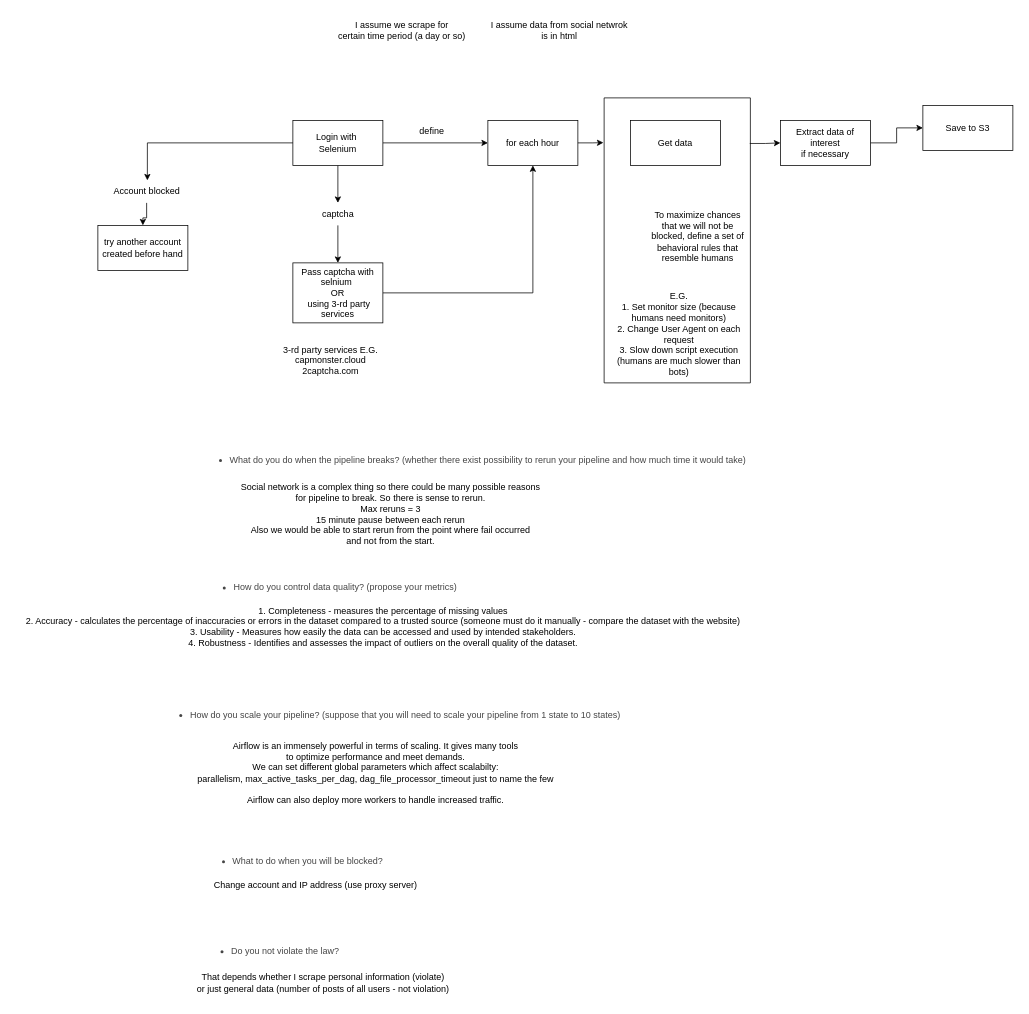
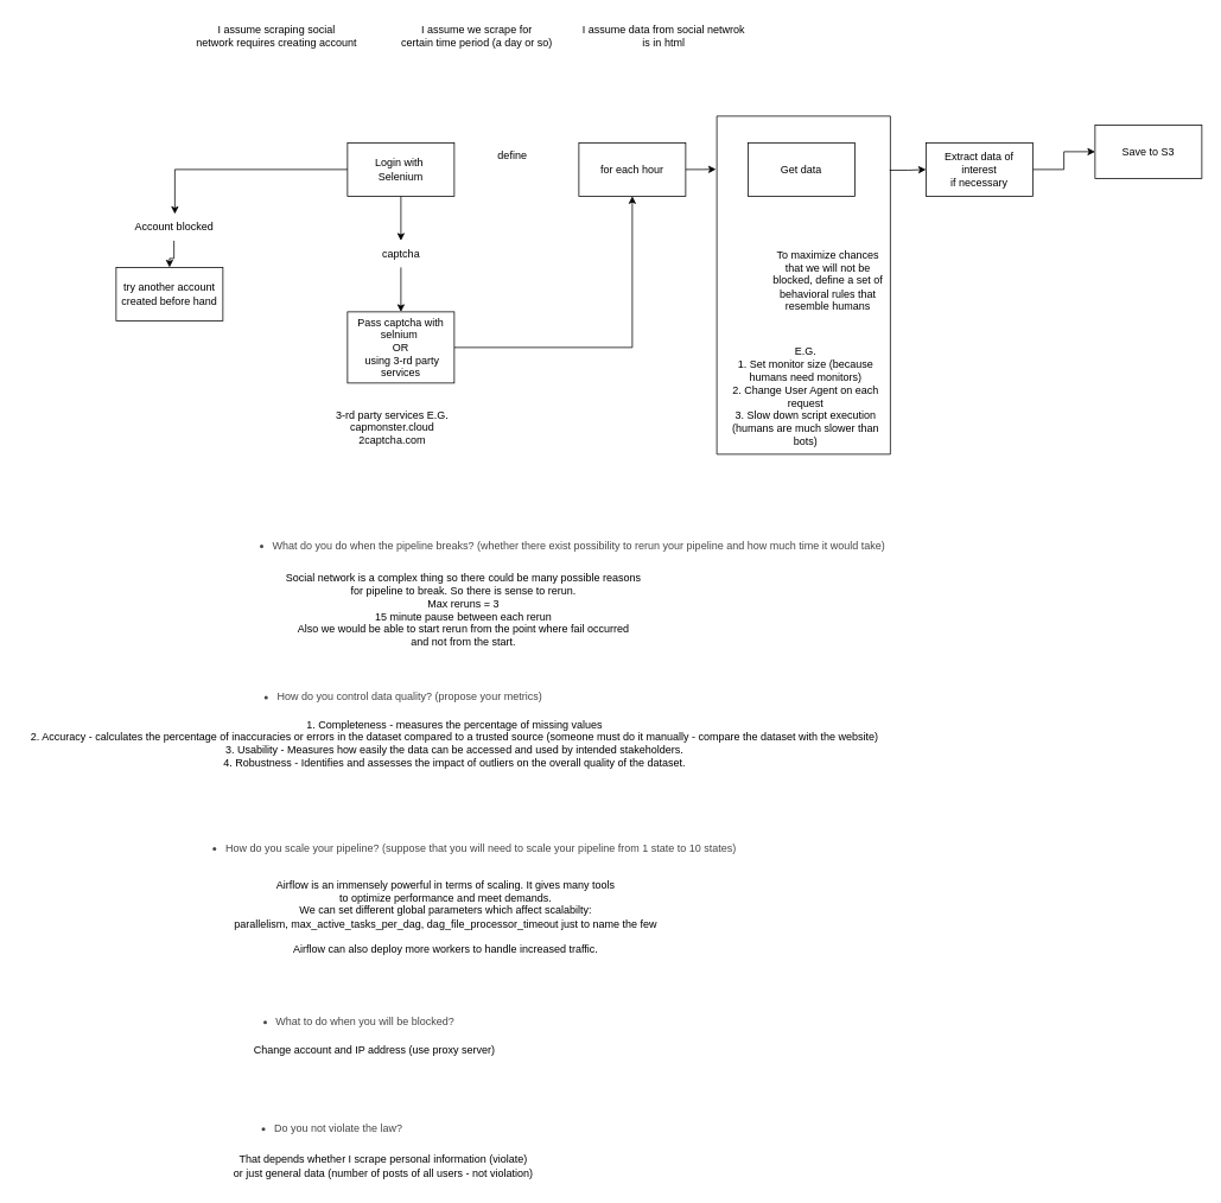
  <mxCell id="0" />
  <mxCell id="1" parent="0" />
- <mxCell id="2" style="edgeStyle=orthogonalEdgeStyle;rounded=0;orthogonalLoop=1;jettySize=auto;html=1;entryX=0;entryY=0.5;entryDx=0;entryDy=0;" edge="1" parent="1" source="4" target="5"><mxGeometry relative="1" as="geometry" /></mxCell>
  <mxCell id="3" style="edgeStyle=orthogonalEdgeStyle;rounded=0;orthogonalLoop=1;jettySize=auto;html=1;" edge="1" parent="1" source="4" target="8"><mxGeometry relative="1" as="geometry" /></mxCell>
  <mxCell id="4" value="Login with&amp;nbsp;&lt;br&gt;Selenium" style="rounded=0;whiteSpace=wrap;html=1;" vertex="1" parent="1"><mxGeometry x="390" y="160" width="120" height="60" as="geometry" /></mxCell>
  <mxCell id="5" value="for each hour" style="rounded=0;whiteSpace=wrap;html=1;" vertex="1" parent="1"><mxGeometry x="650" y="160" width="120" height="60" as="geometry" /></mxCell>
  <mxCell id="6" value="define" style="text;html=1;align=center;verticalAlign=middle;resizable=0;points=[];autosize=1;strokeColor=none;fillColor=none;" vertex="1" parent="1"><mxGeometry x="540" y="160" width="70" height="30" as="geometry" /></mxCell>
  <mxCell id="7" style="edgeStyle=orthogonalEdgeStyle;rounded=0;orthogonalLoop=1;jettySize=auto;html=1;entryX=0.5;entryY=0;entryDx=0;entryDy=0;" edge="1" parent="1" source="8" target="10"><mxGeometry relative="1" as="geometry" /></mxCell>
  <mxCell id="8" value="captcha" style="text;html=1;align=center;verticalAlign=middle;resizable=0;points=[];autosize=1;strokeColor=none;fillColor=none;" vertex="1" parent="1"><mxGeometry x="415" y="270" width="70" height="30" as="geometry" /></mxCell>
  <mxCell id="9" style="edgeStyle=orthogonalEdgeStyle;rounded=0;orthogonalLoop=1;jettySize=auto;html=1;" edge="1" parent="1" source="10" target="5"><mxGeometry relative="1" as="geometry" /></mxCell>
  <mxCell id="10" value="Pass captcha with selnium&amp;nbsp;&lt;br&gt;OR&lt;br&gt;&amp;nbsp;using 3-rd party services" style="rounded=0;whiteSpace=wrap;html=1;" vertex="1" parent="1"><mxGeometry x="390" y="350" width="120" height="80" as="geometry" /></mxCell>
  <mxCell id="11" value="3-rd party services E.G.&lt;br&gt;capmonster.cloud&lt;br&gt;2captcha.com" style="text;html=1;align=center;verticalAlign=middle;resizable=0;points=[];autosize=1;strokeColor=none;fillColor=none;" vertex="1" parent="1"><mxGeometry x="365" y="450" width="150" height="60" as="geometry" /></mxCell>
  <mxCell id="12" value="try another account created before hand" style="rounded=0;whiteSpace=wrap;html=1;" vertex="1" parent="1"><mxGeometry x="130" y="300" width="120" height="60" as="geometry" /></mxCell>
  <mxCell id="13" style="edgeStyle=orthogonalEdgeStyle;rounded=0;orthogonalLoop=1;jettySize=auto;html=1;entryX=0.5;entryY=0;entryDx=0;entryDy=0;" edge="1" parent="1" source="14" target="12"><mxGeometry relative="1" as="geometry" /></mxCell>
  <mxCell id="14" value="Account blocked" style="text;html=1;align=center;verticalAlign=middle;resizable=0;points=[];autosize=1;strokeColor=none;fillColor=none;" vertex="1" parent="1"><mxGeometry x="140" y="240" width="110" height="30" as="geometry" /></mxCell>
+ <mxCell id="15" value="I assume scraping social&lt;br&gt;network requires creating account" style="text;html=1;align=center;verticalAlign=middle;resizable=0;points=[];autosize=1;strokeColor=none;fillColor=none;" vertex="1" parent="1"><mxGeometry x="210" width="200" height="40" as="geometry" y="20" /></mxCell>
  <mxCell id="16" style="edgeStyle=orthogonalEdgeStyle;rounded=0;orthogonalLoop=1;jettySize=auto;html=1;entryX=0.509;entryY=0;entryDx=0;entryDy=0;entryPerimeter=0;" edge="1" parent="1" source="4" target="14"><mxGeometry relative="1" as="geometry" /></mxCell>
  <mxCell id="17" value="I assume we scrape for &lt;br&gt;certain time period (a day or so)" style="text;html=1;align=center;verticalAlign=middle;resizable=0;points=[];autosize=1;strokeColor=none;fillColor=none;" vertex="1" parent="1"><mxGeometry x="440" width="190" height="40" as="geometry" y="20" /></mxCell>
  <mxCell id="18" value="I assume data from social netwrok&lt;br&gt;is in html" style="text;html=1;align=center;verticalAlign=middle;resizable=0;points=[];autosize=1;strokeColor=none;fillColor=none;" vertex="1" parent="1"><mxGeometry x="640" width="210" height="40" as="geometry" y="20" /></mxCell>
  <mxCell id="19" value="Get data" style="rounded=0;whiteSpace=wrap;html=1;" vertex="1" parent="1"><mxGeometry x="840" y="160" width="120" height="60" as="geometry" /></mxCell>
  <mxCell id="20" style="edgeStyle=orthogonalEdgeStyle;rounded=0;orthogonalLoop=1;jettySize=auto;html=1;" edge="1" parent="1" source="21" target="22"><mxGeometry relative="1" as="geometry" /></mxCell>
  <mxCell id="21" value="Extract data of interest&lt;br&gt;if necessary" style="rounded=0;whiteSpace=wrap;html=1;" vertex="1" parent="1"><mxGeometry x="1040" y="160" width="120" height="60" as="geometry" /></mxCell>
  <mxCell id="22" value="Save to S3" style="rounded=0;whiteSpace=wrap;html=1;" vertex="1" parent="1"><mxGeometry x="1230" y="140" width="120" height="60" as="geometry" /></mxCell>
  <mxCell id="23" value="To maximize chances that we will not be blocked, define a set of behavioral rules that resemble humans" style="text;html=1;strokeColor=none;fillColor=none;align=center;verticalAlign=middle;whiteSpace=wrap;rounded=0;" vertex="1" parent="1"><mxGeometry x="865" y="270" width="130" height="90" as="geometry" /></mxCell>
  <mxCell id="24" value="E.G.&lt;br&gt;1. Set monitor size (because humans need monitors)&lt;br&gt;2. Change User Agent on each request&lt;br&gt;3. Slow down script execution (humans are much slower than bots)" style="text;html=1;strokeColor=none;fillColor=none;align=center;verticalAlign=middle;whiteSpace=wrap;rounded=0;" vertex="1" parent="1"><mxGeometry x="810" y="380" width="190" height="130" as="geometry" /></mxCell>
  <mxCell id="25" style="edgeStyle=orthogonalEdgeStyle;rounded=0;orthogonalLoop=1;jettySize=auto;html=1;exitX=0.996;exitY=0.16;exitDx=0;exitDy=0;entryX=0;entryY=0.5;entryDx=0;entryDy=0;exitPerimeter=0;" edge="1" parent="1" source="26" target="21"><mxGeometry relative="1" as="geometry"><Array as="points" /></mxGeometry></mxCell>
  <mxCell id="26" value="" style="swimlane;startSize=0;" vertex="1" parent="1"><mxGeometry x="805" y="130" width="195" height="380" as="geometry" /></mxCell>
  <mxCell id="27" style="edgeStyle=orthogonalEdgeStyle;rounded=0;orthogonalLoop=1;jettySize=auto;html=1;entryX=-0.005;entryY=0.157;entryDx=0;entryDy=0;entryPerimeter=0;" edge="1" parent="1" source="5" target="26"><mxGeometry relative="1" as="geometry" /></mxCell>
  <mxCell id="28" value="&lt;ul style=&quot;box-sizing: border-box; margin-top: 0px; margin-bottom: 1rem; padding-left: 1rem; margin-inline-start: 0.2rem; color: rgb(69, 69, 69); font-family: sans-serif, sans-serif; text-align: left; background-color: rgb(255, 255, 255);&quot; id=&quot;yui_3_17_2_1_1704287046822_111&quot;&gt;&lt;li style=&quot;box-sizing: border-box; line-height: 28px;&quot; id=&quot;yui_3_17_2_1_1704287046822_110&quot;&gt;&lt;font style=&quot;font-size: 12px;&quot;&gt;What do you do when the pipeline breaks? (whether there exist possibility to rerun your pipeline and how much time it would take)&lt;/font&gt;&lt;/li&gt;&lt;/ul&gt;" style="text;html=1;align=center;verticalAlign=middle;resizable=0;points=[];autosize=1;strokeColor=none;fillColor=none;" vertex="1" parent="1"><mxGeometry x="275" y="590" width="730" height="60" as="geometry" /></mxCell>
  <mxCell id="29" value="&lt;ul style=&quot;box-sizing: border-box; margin-top: 0px; margin-bottom: 1rem; padding-left: 1rem; margin-inline-start: 0.2rem; color: rgb(69, 69, 69); font-family: sans-serif, sans-serif; text-align: left; background-color: rgb(255, 255, 255);&quot; id=&quot;yui_3_17_2_1_1704287046822_111&quot;&gt;&lt;li style=&quot;box-sizing: border-box; line-height: 28px;&quot; id=&quot;yui_3_17_2_1_1704287046822_112&quot;&gt;&lt;font style=&quot;font-size: 12px;&quot;&gt;How do you control data quality? (propose your metrics)&lt;/font&gt;&lt;/li&gt;&lt;/ul&gt;" style="text;html=1;align=center;verticalAlign=middle;resizable=0;points=[];autosize=1;strokeColor=none;fillColor=none;" vertex="1" parent="1"><mxGeometry y="760" width="340" height="60" as="geometry" x="280" /></mxCell>
  <mxCell id="30" value="&lt;font style=&quot;font-size: 12px;&quot;&gt;1. Completeness - measures the percentage of missing values&lt;br style=&quot;border-color: var(--border-color);&quot;&gt;2. Accuracy - calculates the percentage of inaccuracies or errors in the dataset compared to a trusted source (someone must do it manually - compare the dataset with the website)&lt;br style=&quot;border-color: var(--border-color);&quot;&gt;3. Usability -&amp;nbsp;Measures how easily the data can be accessed and used by intended stakeholders.&lt;br&gt;4. Robustness -&amp;nbsp;Identifies and assesses the impact of outliers on the overall quality of the dataset.&lt;br&gt;&lt;/font&gt;" style="text;html=1;align=center;verticalAlign=middle;resizable=0;points=[];autosize=1;strokeColor=none;fillColor=none;" vertex="1" parent="1"><mxGeometry x="20" y="800" width="980" height="70" as="geometry" /></mxCell>
  <mxCell id="31" value="&lt;ul style=&quot;box-sizing: border-box; margin-top: 0px; margin-bottom: 1rem; padding-left: 1rem; margin-inline-start: 0.2rem; color: rgb(69, 69, 69); font-family: sans-serif, sans-serif; text-align: left; background-color: rgb(255, 255, 255);&quot; id=&quot;yui_3_17_2_1_1704287046822_111&quot;&gt;&lt;li style=&quot;box-sizing: border-box; line-height: 28px;&quot;&gt;&lt;font style=&quot;font-size: 12px;&quot;&gt;How do you scale your pipeline? (suppose that you will need to scale your pipeline from 1 state to 10 states)&lt;/font&gt;&lt;/li&gt;&lt;/ul&gt;" style="text;html=1;align=center;verticalAlign=middle;resizable=0;points=[];autosize=1;strokeColor=none;fillColor=none;" vertex="1" parent="1"><mxGeometry x="220" y="930" width="620" height="60" as="geometry" /></mxCell>
  <mxCell id="32" value="&lt;ul style=&quot;box-sizing: border-box; margin-top: 0px; margin-bottom: 1rem; padding-left: 1rem; margin-inline-start: 0.2rem; color: rgb(69, 69, 69); font-family: sans-serif, sans-serif; text-align: left; background-color: rgb(255, 255, 255);&quot; id=&quot;yui_3_17_2_1_1704287046822_111&quot;&gt;&lt;li style=&quot;box-sizing: border-box; line-height: 28px;&quot; id=&quot;yui_3_17_2_1_1704287046822_113&quot;&gt;&lt;font style=&quot;font-size: 12px;&quot;&gt;What to do when you will be blocked?&lt;/font&gt;&lt;/li&gt;&lt;/ul&gt;" style="text;html=1;align=center;verticalAlign=middle;resizable=0;points=[];autosize=1;strokeColor=none;fillColor=none;" vertex="1" parent="1"><mxGeometry y="1125" width="240" height="60" as="geometry" x="280" /></mxCell>
  <mxCell id="33" value="Change account and IP address (use proxy server)" style="text;html=1;align=center;verticalAlign=middle;resizable=0;points=[];autosize=1;strokeColor=none;fillColor=none;" vertex="1" parent="1"><mxGeometry x="275" y="1165" width="290" height="30" as="geometry" /></mxCell>
  <mxCell id="34" value="&lt;ul style=&quot;box-sizing: border-box; margin-top: 0px; margin-bottom: 1rem; padding-left: 1rem; margin-inline-start: 0.2rem; color: rgb(69, 69, 69); font-family: sans-serif, sans-serif; text-align: left; background-color: rgb(255, 255, 255);&quot; id=&quot;yui_3_17_2_1_1704287046822_111&quot;&gt;&lt;li style=&quot;box-sizing: border-box; line-height: 28px;&quot; id=&quot;yui_3_17_2_1_1704287046822_115&quot;&gt;&lt;font style=&quot;font-size: 12px;&quot;&gt;Do you not violate the law?&lt;/font&gt;&lt;/li&gt;&lt;/ul&gt;" style="text;html=1;align=center;verticalAlign=middle;resizable=0;points=[];autosize=1;strokeColor=none;fillColor=none;" vertex="1" parent="1"><mxGeometry x="275" y="1245" width="190" height="60" as="geometry" /></mxCell>
  <mxCell id="35" value="That depends whether I scrape personal information (violate)&lt;br&gt;or just general data (number of posts of all users - not violation)" style="text;html=1;align=center;verticalAlign=middle;resizable=0;points=[];autosize=1;strokeColor=none;fillColor=none;" vertex="1" parent="1"><mxGeometry x="250" y="1290" width="360" height="40" as="geometry" /></mxCell>
  <mxCell id="36" value="Social network is a complex thing so there could be many possible reasons&lt;br&gt;for pipeline to break. So there is sense to rerun.&lt;br&gt;Max reruns = 3&lt;br&gt;15 minute pause between each rerun&lt;br&gt;Also we would be able to start rerun from the point where fail occurred&lt;br style=&quot;border-color: var(--border-color); font-size: 14px;&quot;&gt;&lt;font style=&quot;font-size: 12px;&quot;&gt;and not from the start.&lt;/font&gt;" style="text;html=1;align=center;verticalAlign=middle;resizable=0;points=[];autosize=1;strokeColor=none;fillColor=none;" vertex="1" parent="1"><mxGeometry x="310" y="635" width="420" height="100" as="geometry" /></mxCell>
  <mxCell id="37" value="&lt;font style=&quot;font-size: 12px;&quot;&gt;Airflow is an immensely powerful in terms of scaling. It gives many tools&lt;br style=&quot;border-color: var(--border-color);&quot;&gt;to optimize performance and meet demands.&lt;br style=&quot;border-color: var(--border-color);&quot;&gt;We can set different global parameters which affect scalabilty:&lt;br style=&quot;border-color: var(--border-color);&quot;&gt;parallelism,&amp;nbsp;max_active_tasks_per_dag,&amp;nbsp;dag_file_processor_timeout just to name the few&lt;br style=&quot;border-color: var(--border-color);&quot;&gt;&amp;nbsp;&lt;br style=&quot;border-color: var(--border-color);&quot;&gt;Airflow can also deploy more workers to handle increased traffic.&lt;/font&gt;" style="text;html=1;align=center;verticalAlign=middle;resizable=0;points=[];autosize=1;strokeColor=none;fillColor=none;" vertex="1" parent="1"><mxGeometry x="250" y="980" width="500" height="100" as="geometry" /></mxCell>
